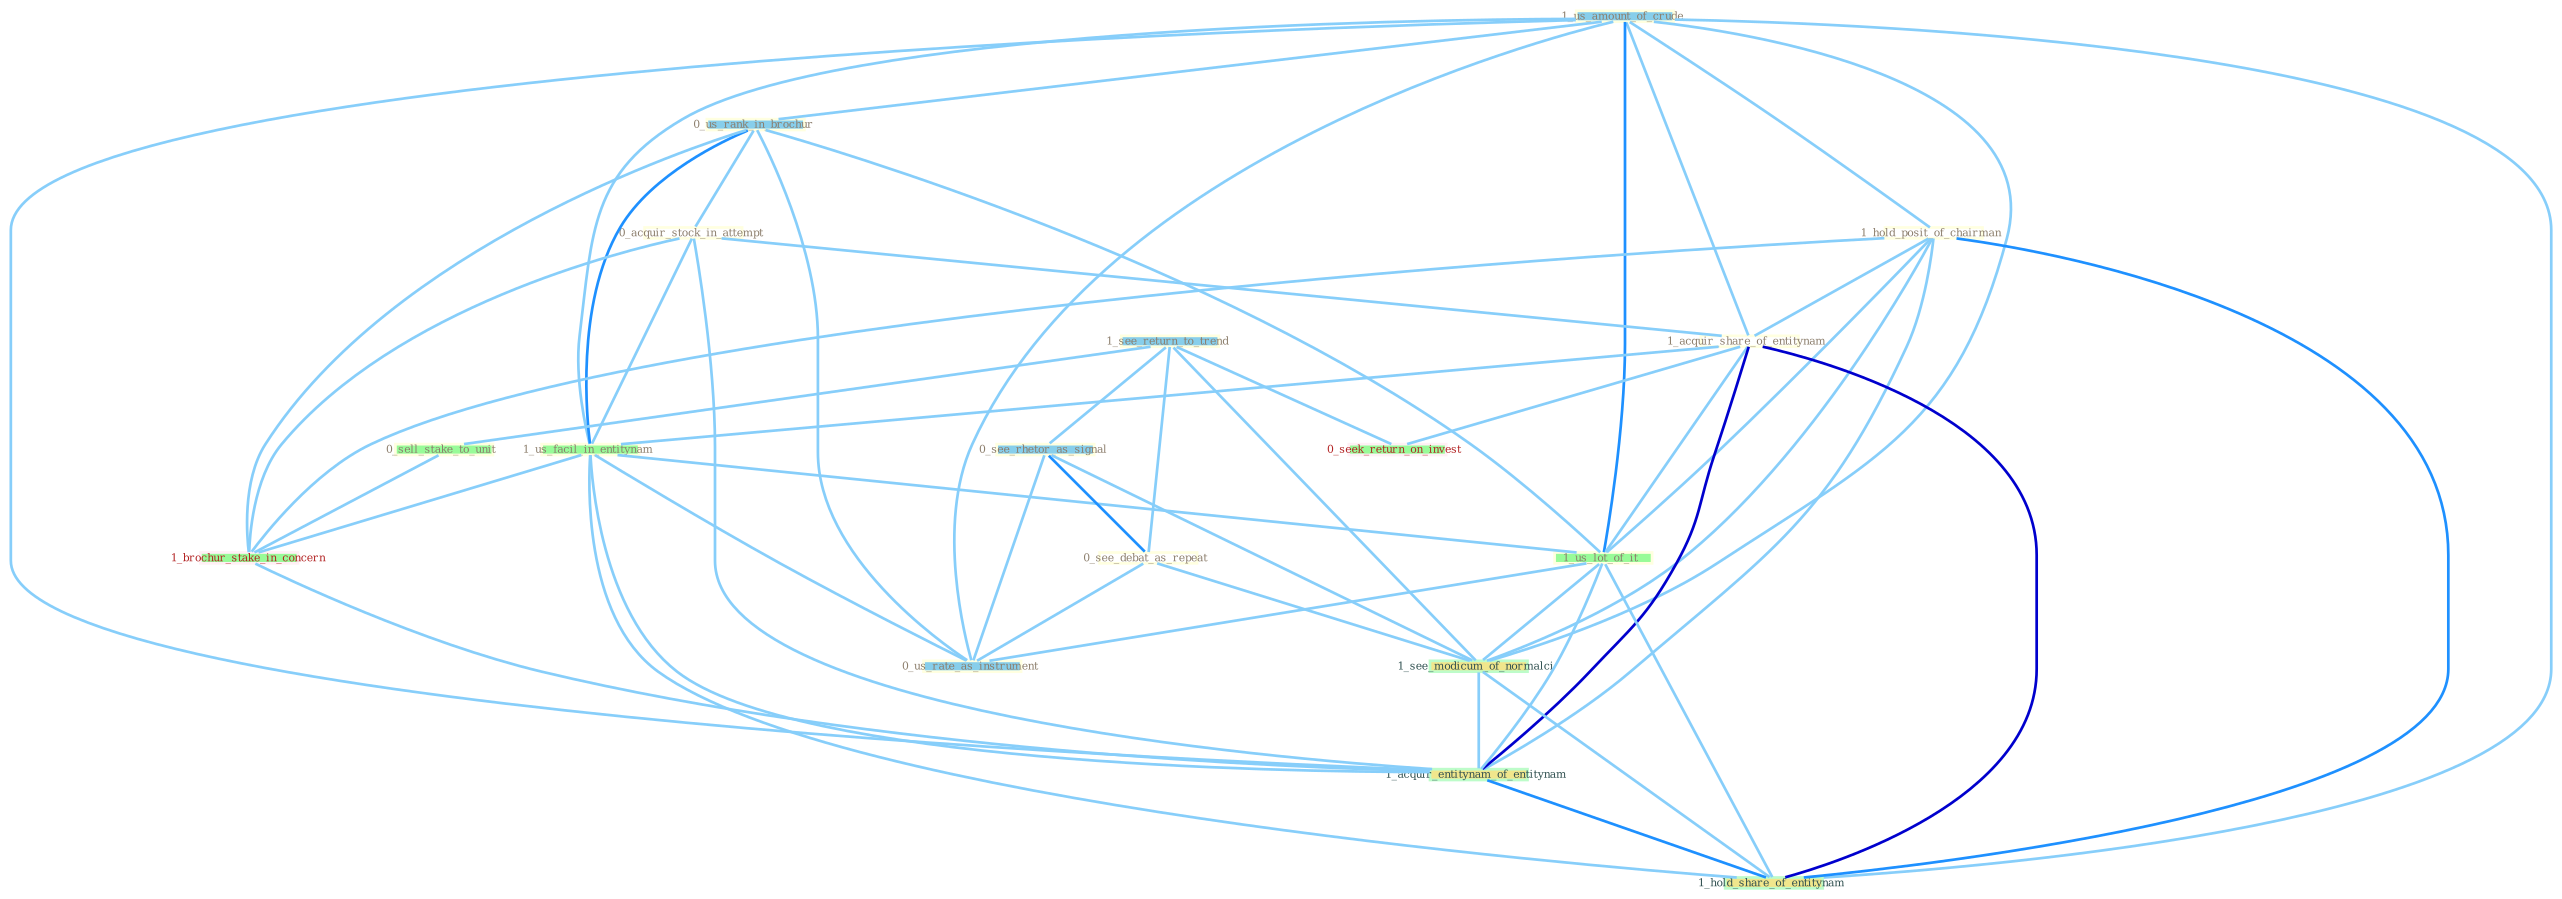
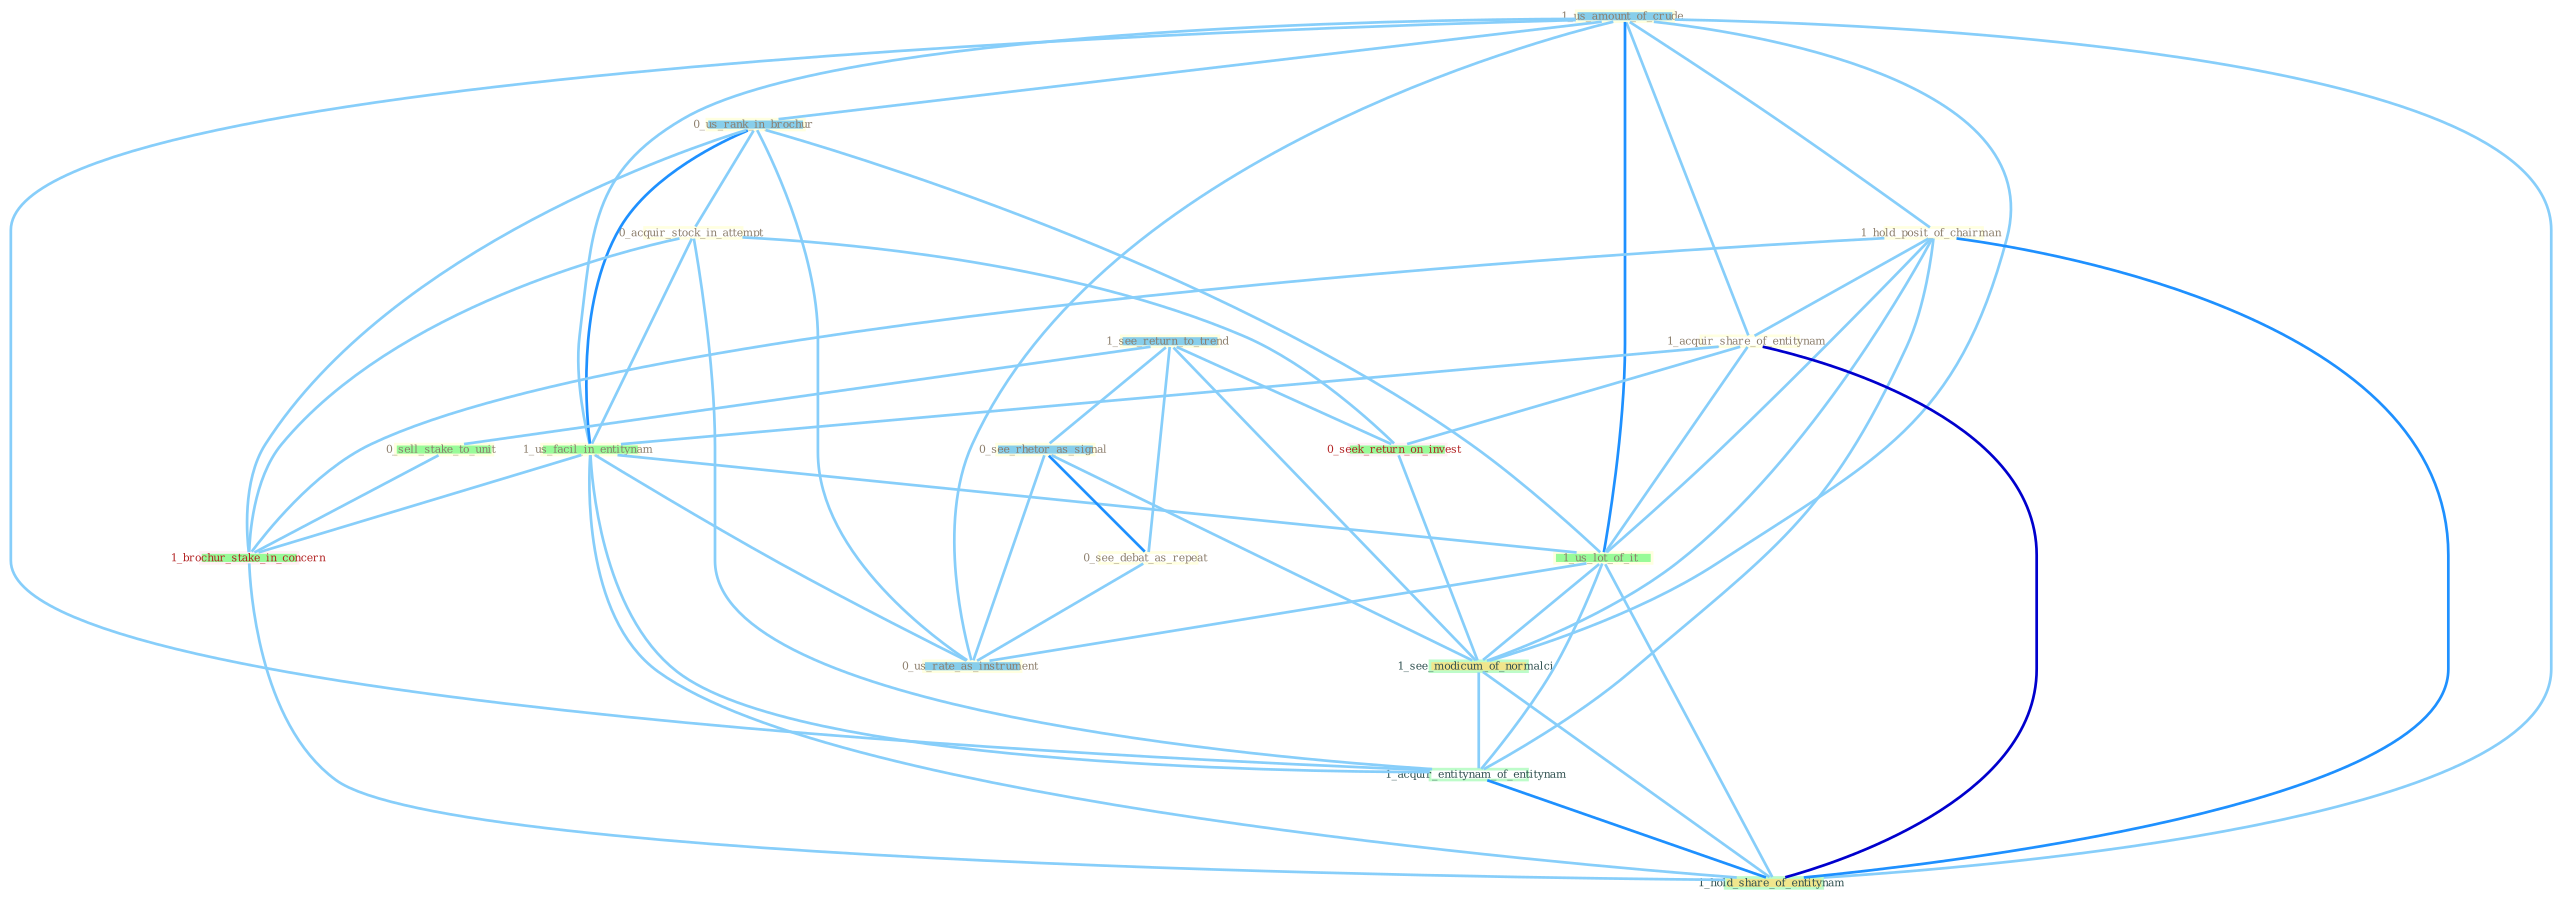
  graph {
    node [color="#ffffe0" fillcolor=skyblue fixedsize=true fontcolor="#8b7d6b" fontsize=4 shape=polygon style=filled]
    edge [color="#87cefa" w=1]
    "1_us_amount_of_crude " [height=.06 width=.5]
    "0_us_rank_in_brochur " [height=.06 width=.5]
    "0_acquir_stock_in_attempt " [fillcolor=white height=.06 width=.5]
    "1_hold_posit_of_chairman " [fillcolor=white height=.06 width=.5]
    "1_acquir_share_of_entitynam " [fillcolor=white height=.06 width=.5]
    "1_us_facil_in_entitynam " [fillcolor=palegreen height=.06 width=.5]
    "1_see_return_to_trend " [height=.06 width=.5]
    "0_see_rhetor_as_signal " [height=.06 width=.5]
    "1_us_lot_of_it " [fillcolor=palegreen height=.06 width=.5]
    "0_see_debat_as_repeat " [fillcolor=white height=.06 width=.5]
    "0_us_rate_as_instrument " [height=.06 width=.5]
    "0_sell_stake_to_unit " [fillcolor=palegreen height=.06 width=.5]
    n13 [color="#fff0f5" fillcolor=palegreen fontcolor="#b22222" height=.06 label="1_brochur_stake_in_concern" width=.5]
    "0_seek_return_on_invest " [color="#fff0f5" fillcolor=palegreen fontcolor="#b22222" height=.06 width=.5]
    "1_see_modicum_of_normalci " [color="#BDFCC9" fillcolor=khaki fontcolor="#2f4f4f" height=.06 width=.5]
-   "1_acquir_entitynam_of_entitynam " [color="#BDFCC9" fillcolor=khaki fontcolor="#2f4f4f" height=.06 width=.5]
+   "1_acquir_entitynam_of_entitynam " [color="#BDFCC9" fillcolor=white fontcolor="#2f4f4f" height=.06 width=.5]
    "1_hold_share_of_entitynam " [color="#BDFCC9" fillcolor=khaki fontcolor="#2f4f4f" height=.06 width=.5]
    subgraph sub_1 {
      "1_us_amount_of_crude "
      "0_us_rank_in_brochur "
      "0_acquir_stock_in_attempt "
      "1_hold_posit_of_chairman "
      "1_acquir_share_of_entitynam "
      "1_us_facil_in_entitynam "
      "1_see_return_to_trend "
      "0_see_rhetor_as_signal "
      "1_us_lot_of_it "
      "0_see_debat_as_repeat "
      "0_us_rate_as_instrument "
      "0_sell_stake_to_unit "
    }
    subgraph sub_2 {
      n13
      "0_seek_return_on_invest "
    }
    "1_us_amount_of_crude " -- "0_us_rank_in_brochur "
    "1_us_amount_of_crude " -- "1_hold_posit_of_chairman "
    "1_us_amount_of_crude " -- "1_acquir_share_of_entitynam "
    "1_us_amount_of_crude " -- "1_us_facil_in_entitynam "
    "1_us_amount_of_crude " -- "1_us_lot_of_it " [color="#1e90ff" w=2]
    "1_us_amount_of_crude " -- "0_us_rate_as_instrument "
    "1_us_amount_of_crude " -- "1_see_modicum_of_normalci "
    "1_us_amount_of_crude " -- "1_acquir_entitynam_of_entitynam "
    "1_us_amount_of_crude " -- "1_hold_share_of_entitynam "
    "0_us_rank_in_brochur " -- "0_acquir_stock_in_attempt "
    "0_us_rank_in_brochur " -- "1_us_facil_in_entitynam " [color="#1e90ff" w=2]
    "0_us_rank_in_brochur " -- "1_us_lot_of_it "
    "0_us_rank_in_brochur " -- "0_us_rate_as_instrument "
    "0_us_rank_in_brochur " -- n13
-   "0_acquir_stock_in_attempt " -- "1_acquir_share_of_entitynam "
+   "0_acquir_stock_in_attempt " -- "0_seek_return_on_invest "
    "0_acquir_stock_in_attempt " -- "1_us_facil_in_entitynam "
    "0_acquir_stock_in_attempt " -- n13
    "0_acquir_stock_in_attempt " -- "1_acquir_entitynam_of_entitynam "
    "1_hold_posit_of_chairman " -- "1_acquir_share_of_entitynam "
    "1_hold_posit_of_chairman " -- "1_us_lot_of_it "
    "1_hold_posit_of_chairman " -- n13
    "1_hold_posit_of_chairman " -- "1_see_modicum_of_normalci "
    "1_hold_posit_of_chairman " -- "1_acquir_entitynam_of_entitynam "
    "1_hold_posit_of_chairman " -- "1_hold_share_of_entitynam " [color="#1e90ff" w=2]
    "1_acquir_share_of_entitynam " -- "1_us_facil_in_entitynam "
    "1_acquir_share_of_entitynam " -- "1_us_lot_of_it "
    "1_acquir_share_of_entitynam " -- "0_seek_return_on_invest "
-   "1_acquir_share_of_entitynam " -- "1_acquir_entitynam_of_entitynam " [color="#0000cd" w=3]
    "1_acquir_share_of_entitynam " -- "1_hold_share_of_entitynam " [color="#0000cd" w=3]
    "1_us_facil_in_entitynam " -- "1_us_lot_of_it "
    "1_us_facil_in_entitynam " -- "0_us_rate_as_instrument "
    "1_us_facil_in_entitynam " -- n13
    "1_us_facil_in_entitynam " -- "1_acquir_entitynam_of_entitynam "
    "1_us_facil_in_entitynam " -- "1_hold_share_of_entitynam "
    "1_see_return_to_trend " -- "0_see_rhetor_as_signal "
    "1_see_return_to_trend " -- "0_see_debat_as_repeat "
    "1_see_return_to_trend " -- "0_sell_stake_to_unit "
    "1_see_return_to_trend " -- "0_seek_return_on_invest "
    "1_see_return_to_trend " -- "1_see_modicum_of_normalci "
    "0_see_rhetor_as_signal " -- "0_see_debat_as_repeat " [color="#1e90ff" w=2]
    "0_see_rhetor_as_signal " -- "0_us_rate_as_instrument "
    "0_see_rhetor_as_signal " -- "1_see_modicum_of_normalci "
    "1_us_lot_of_it " -- "0_us_rate_as_instrument "
    "1_us_lot_of_it " -- "1_see_modicum_of_normalci "
    "1_us_lot_of_it " -- "1_acquir_entitynam_of_entitynam "
    "1_us_lot_of_it " -- "1_hold_share_of_entitynam "
    "0_see_debat_as_repeat " -- "0_us_rate_as_instrument "
-   "0_see_debat_as_repeat " -- "1_see_modicum_of_normalci "
+   "0_seek_return_on_invest " -- "1_see_modicum_of_normalci "
    "0_sell_stake_to_unit " -- n13
-   n13 -- "1_acquir_entitynam_of_entitynam "
+   n13 -- "1_hold_share_of_entitynam "
    "1_see_modicum_of_normalci " -- "1_acquir_entitynam_of_entitynam "
    "1_see_modicum_of_normalci " -- "1_hold_share_of_entitynam "
    "1_acquir_entitynam_of_entitynam " -- "1_hold_share_of_entitynam " [color="#1e90ff" w=2]
  }
